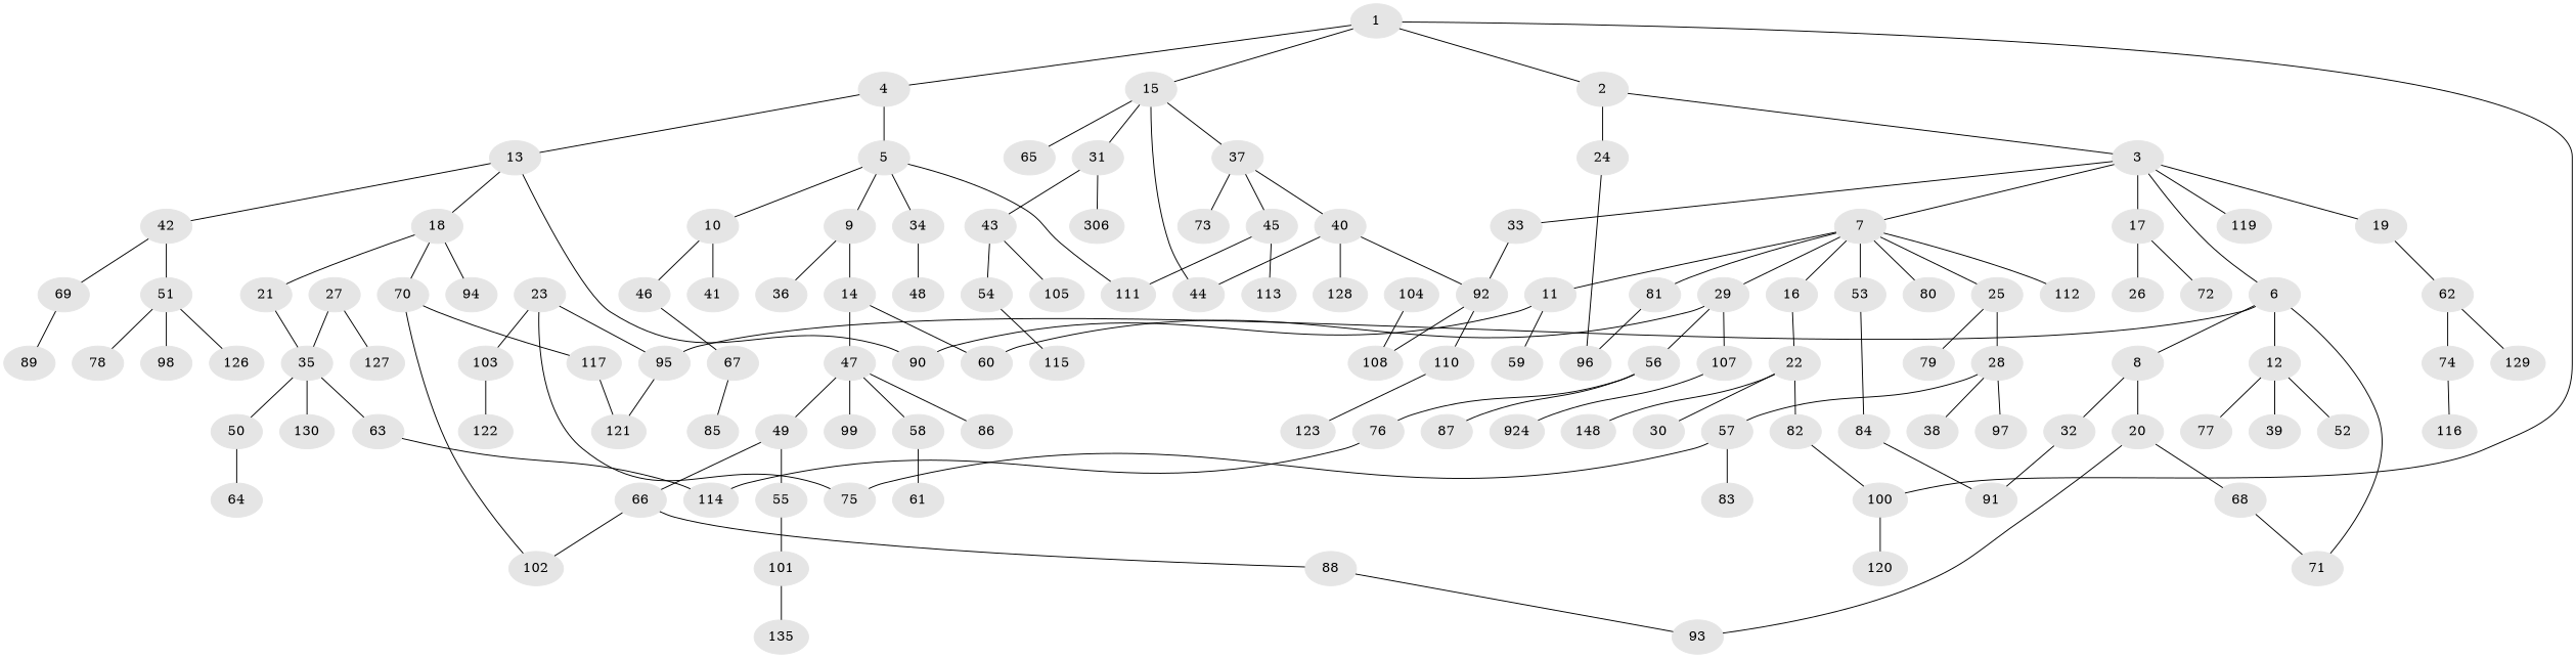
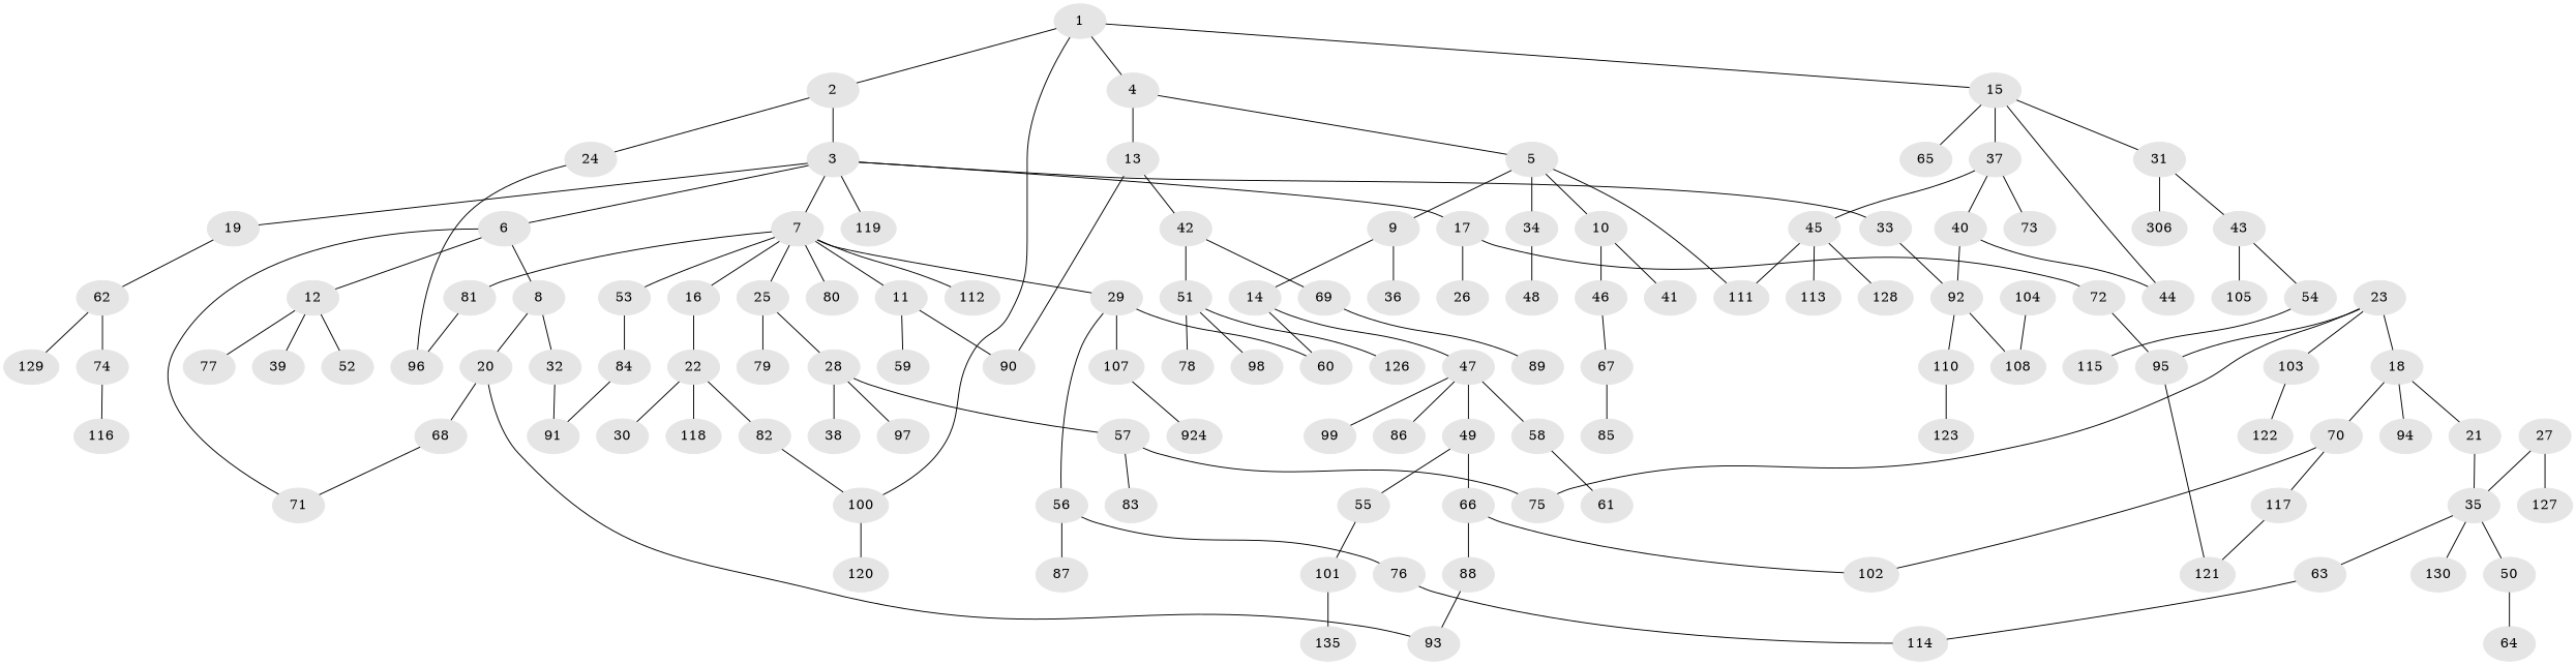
  graph {
    node [color=gray90 style=filled]
    1
    2
    4
    15
    100
    3
    24
    5
    13
    31
    37
    65
    44
    120
    6
    7
    17
    19
    33
    119
    96
    8
    12
    71
    95
    11
    16
    25
    29
    53
    80
    81
    112
    26
    72
    62
    92
    9
    10
    34
    111
    90
    18
    42
    14
    36
    41
    46
    48
    20
    32
    39
    52
    77
    121
    59
    22
    28
    79
    60
    56
    107
    84
    68
    93
    91
    47
    67
    21
    70
    94
    51
    69
    49
    58
    86
    99
    23
    75
    103
    43
    n82 [label=306]
    40
    45
    73
    30
    82
-   118 [label=148]
+   118
    35
    102
    117
    74
    129
    27
    127
    122
    38
    57
    97
    50
    63
    130
    83
    76
    87
    n106 [label=924]
    54
    105
    104
    108
    110
    64
    114
    113
    128
    78
    98
    126
    89
    115
    85
    55
    66
    61
    101
    88
    n127 [label=135]
    116
    123
    1 -- 2
    1 -- 4
    1 -- 15
    1 -- 100
    2 -- 3
    2 -- 24
    4 -- 5
    4 -- 13
    15 -- 31
    15 -- 37
    15 -- 65
    15 -- 44
    100 -- 120
    3 -- 6
    3 -- 7
    3 -- 17
    3 -- 19
    3 -- 33
    3 -- 119
    24 -- 96
    5 -- 9
    5 -- 10
    5 -- 34
    5 -- 111
    13 -- 90
-   13 -- 18
+   23 -- 18
    13 -- 42
    31 -- 43
    31 -- n82
    37 -- 40
    37 -- 45
    37 -- 73
    6 -- 8
    6 -- 12
    6 -- 71
-   6 -- 95
+   72 -- 95
    7 -- 11
    7 -- 16
    7 -- 25
    7 -- 29
    7 -- 53
    7 -- 80
    7 -- 81
    7 -- 112
    17 -- 26
    17 -- 72
    19 -- 62
    33 -- 92
    8 -- 20
    8 -- 32
    12 -- 39
    12 -- 52
    12 -- 77
    95 -- 121
    11 -- 90
    11 -- 59
    16 -- 22
    25 -- 28
    25 -- 79
    29 -- 60
    29 -- 56
    29 -- 107
    53 -- 84
    81 -- 96
    62 -- 74
    62 -- 129
    92 -- 108
    92 -- 110
    9 -- 14
    9 -- 36
    10 -- 41
    10 -- 46
    34 -- 48
    18 -- 21
    18 -- 70
    18 -- 94
    42 -- 51
    42 -- 69
    14 -- 60
    14 -- 47
    46 -- 67
    20 -- 68
    20 -- 93
    32 -- 91
    22 -- 30
    22 -- 82
    22 -- 118
    28 -- 38
    28 -- 57
    28 -- 97
    56 -- 76
    56 -- 87
    107 -- n106
    84 -- 91
    68 -- 71
    47 -- 49
    47 -- 58
    47 -- 86
    47 -- 99
    67 -- 85
    21 -- 35
    70 -- 102
    70 -- 117
    51 -- 78
    51 -- 98
    51 -- 126
    69 -- 89
    49 -- 55
    49 -- 66
    58 -- 61
    23 -- 95
    23 -- 75
    23 -- 103
    103 -- 122
    43 -- 54
    43 -- 105
    40 -- 44
    40 -- 92
    45 -- 111
    45 -- 113
-   40 -- 128
+   45 -- 128
    82 -- 100
    35 -- 50
    35 -- 63
    35 -- 130
    117 -- 121
    74 -- 116
    27 -- 35
    27 -- 127
    57 -- 75
    57 -- 83
    50 -- 64
    63 -- 114
    76 -- 114
    54 -- 115
    104 -- 108
    110 -- 123
    55 -- 101
    66 -- 102
    66 -- 88
    101 -- n127
    88 -- 93
  }
